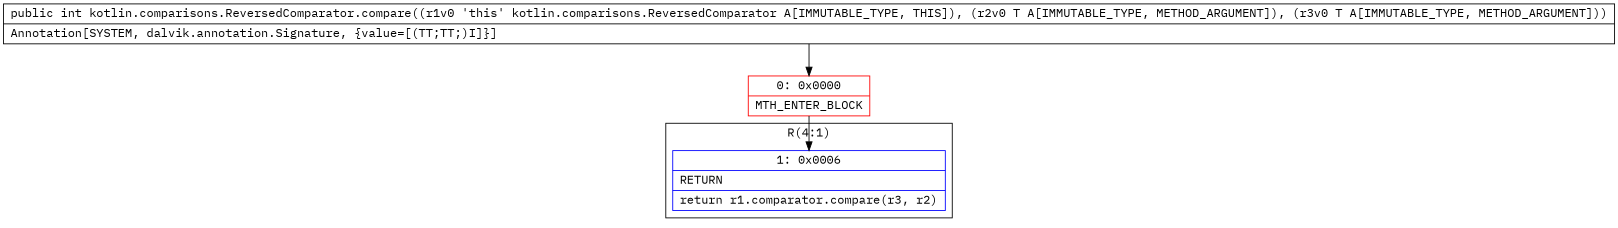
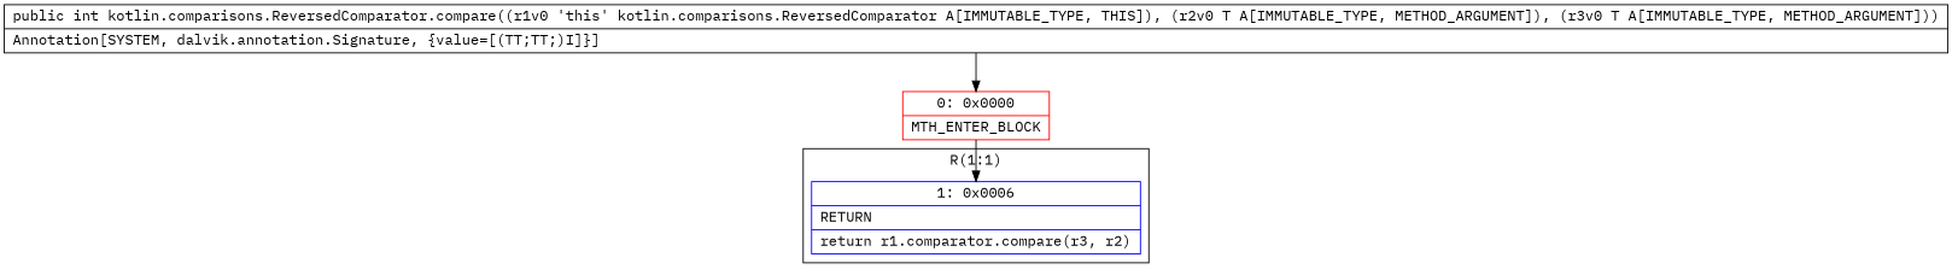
  digraph {
    fontname="IBM Plex Mono"
    node [shape=record fontname="IBM Plex Mono"]
    edge [fontname="IBM Plex Mono"]
    n1 [color=blue label="{1\:\ 0x0006|RETURN\l|return r1.comparator.compare(r3, r2)\l}"]
    n2 [color=red label="{0\:\ 0x0000|MTH_ENTER_BLOCK\l}"]
    n3 [label="{public int kotlin.comparisons.ReversedComparator.compare((r1v0 'this' kotlin.comparisons.ReversedComparator A[IMMUTABLE_TYPE, THIS]), (r2v0 T A[IMMUTABLE_TYPE, METHOD_ARGUMENT]), (r3v0 T A[IMMUTABLE_TYPE, METHOD_ARGUMENT]))  | Annotation[SYSTEM, dalvik.annotation.Signature, \{value=[(TT;TT;)I]\}]\l}"]
    subgraph cluster_1 {
-     label="R(4:1)"
+     label="R(1:1)"
      n1
    }
    n2 -> n1
    n3 -> n2
  }
